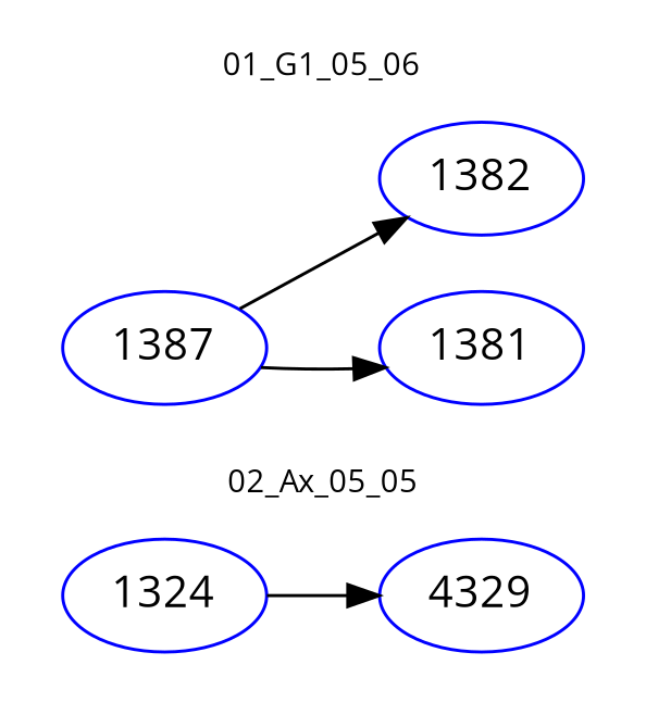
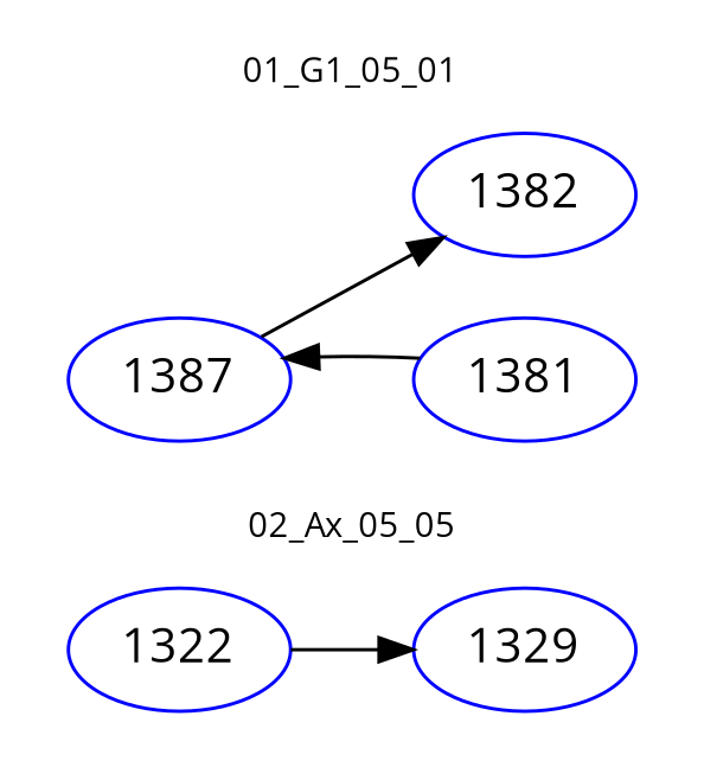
  digraph {
    fontname="Open Sans"
    rankdir=LR
    node [color=blue fontname="Open Sans"]
    edge [color=black fontname="Open Sans"]
-   n1 [label=1324]
-   n2 [label=4329]
+   n1 [label=1322]
+   n2 [label=1329]
    n3 [label=1387]
    n4 [label=1381]
    n5 [label=1382]
    subgraph cluster_1 {
      color=white
      fontsize=10
      label="02_Ax_05_05"
      n1
      n2
    }
    subgraph cluster_2 {
      color=white
      fontsize=10
-     label="01_G1_05_06"
+     label="01_G1_05_01"
      n3
      n4
      n5
    }
    n1 -> n2
-   n3 -> n4
+   n4 -> n3
    n3 -> n5
  }
